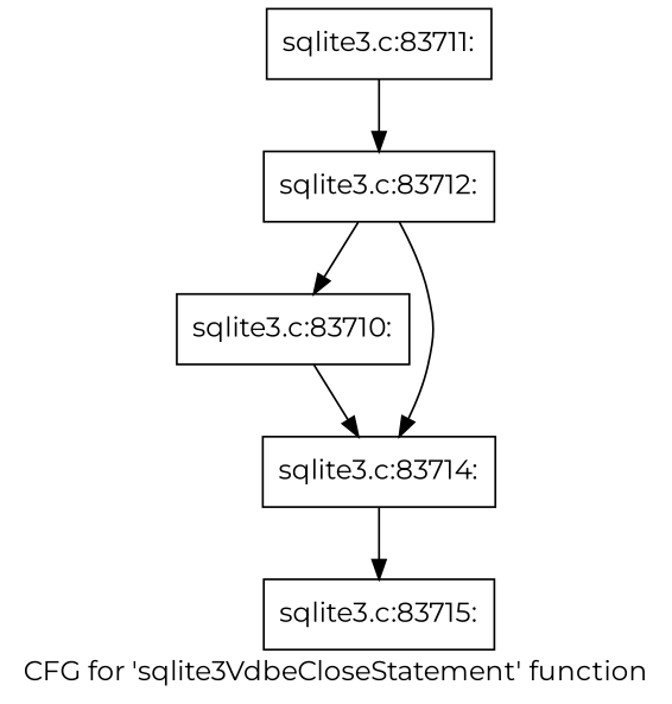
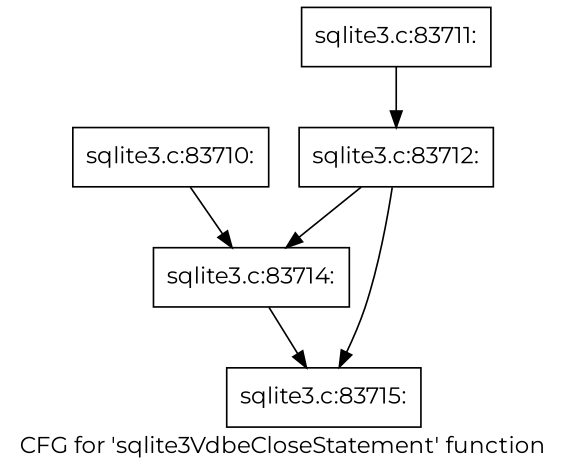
  digraph {
    fontname=Montserrat
    label="CFG for 'sqlite3VdbeCloseStatement' function"
    node [fontname=Montserrat shape=record]
    edge [fontname=Montserrat]
    n1 [label="{sqlite3.c:83710:}"]
    n2 [label="{sqlite3.c:83714:}"]
    n3 [label="{sqlite3.c:83711:}"]
    n4 [label="{sqlite3.c:83712:}"]
    n5 [label="{sqlite3.c:83715:}"]
    n1 -> n2
    n2 -> n5
    n3 -> n4
    n4 -> n2
-   n4 -> n1
+   n4 -> n5
  }
